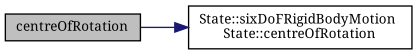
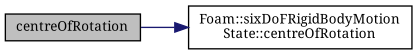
  digraph {
    rankdir=LR
    fontname="Noto Serif"
    node [color=black fontname="Noto Serif" fontsize=10 shape=record]
    n1 [fillcolor=grey75 fontcolor=black height=0.2 label=centreOfRotation style=filled width=0.4]
-   n2 [height=0.2 label="State::sixDoFRigidBodyMotion\lState::centreOfRotation" width=0.4]
+   n2 [height=0.2 label="Foam::sixDoFRigidBodyMotion\lState::centreOfRotation" width=0.4]
    n1 -> n2 [color=midnightblue fontname="Noto Serif" fontsize=10 labelfontname=Helvetica labelfontsize=10 style=solid]
  }
